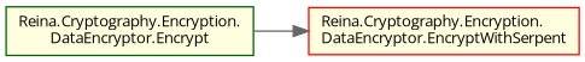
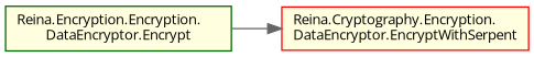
  digraph {
    rankdir=RL
    fontname="Open Sans"
    node [fillcolor=lightyellow fontname="Open Sans" fontsize=10 shape=record style=filled]
    n1 [color=red fontcolor=black height=0.2 label="Reina.Cryptography.Encryption.\lDataEncryptor.EncryptWithSerpent" width=0.4]
-   n2 [color=darkgreen height=0.2 label="Reina.Cryptography.Encryption.\lDataEncryptor.Encrypt" width=0.4]
+   n2 [color=darkgreen height=0.2 label="Reina.Encryption.Encryption.\lDataEncryptor.Encrypt" width=0.4]
    n1 -> n2 [color=gray40 dir=back fontname="Open Sans" fontsize=10 labelfontname=FreeSans labelfontsize=10 style=solid]
  }
